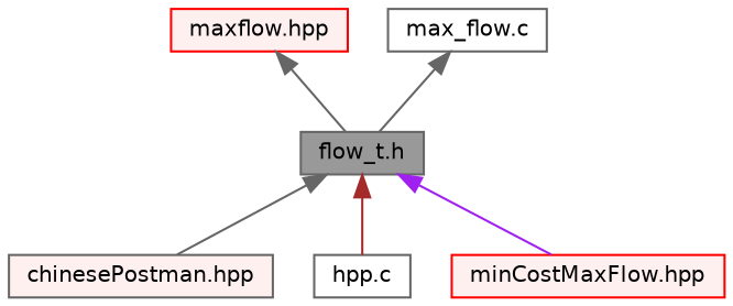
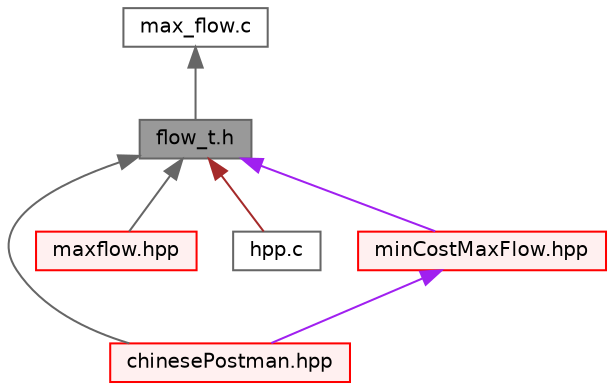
  digraph {
    node [color=red fillcolor="#FFF0F0" fontname=Helvetica fontsize=10 shape=box style=filled]
    edge [color=gray40 dir=back fontname=Helvetica fontsize=10 labelfontname=Helvetica labelfontsize=10 style=solid]
    n1 [color=gray40 fillcolor=grey60 fontcolor=black height=0.2 label="flow_t.h" width=0.4]
-   n2 [color=grey40 height=0.2 label="chinesePostman.hpp" width=0.4]
+   n2 [height=0.2 label="chinesePostman.hpp" width=0.4]
    n3 [height=0.2 label="maxflow.hpp" width=0.4]
    n4 [color=grey40 fillcolor=white height=0.2 label="hpp.c" width=0.4]
    n5 [height=0.2 label="minCostMaxFlow.hpp" width=0.4]
    n6 [color=grey40 fillcolor=white height=0.2 label="max_flow.c" width=0.4]
    n1 -> n2
-   n3 -> n1
+   n1 -> n3
    n1 -> n4 [color=brown]
    n1 -> n5 [color=purple]
+   n5 -> n2 [color=purple]
    n6 -> n1
  }
